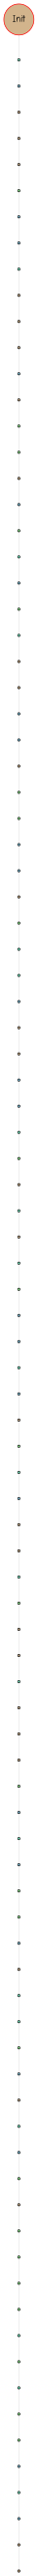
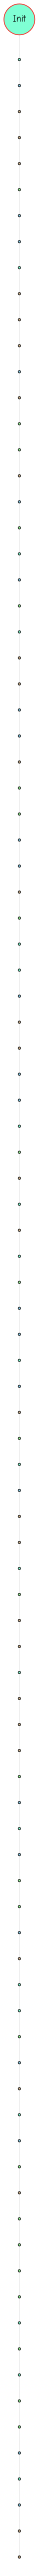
  graph {
    fontname="Comic Neue"
    node [shape=point style=filled fillcolor=tan fontname="Comic Neue"]
    edge [penwidth=0.1 fontname="Comic Neue"]
-   n1 [color=red label=Init shape=circle]
+   n1 [color=red label=Init shape=circle fillcolor=aquamarine]
    2 [fillcolor=aquamarine]
    3 [fillcolor=skyblue]
    4
    5
    6
    7 [fillcolor=palegreen]
    8 [fillcolor=skyblue]
    9 [fillcolor=skyblue]
    10 [fillcolor=aquamarine]
    11
    12
    13
    14 [fillcolor=skyblue]
    15
    16 [fillcolor=palegreen]
    17 [fillcolor=palegreen]
    18
    19 [fillcolor=skyblue]
    20 [fillcolor=palegreen]
    21 [fillcolor=aquamarine]
    22 [fillcolor=skyblue]
    23 [fillcolor=palegreen]
    24 [fillcolor=aquamarine]
    25
    26
    27 [fillcolor=skyblue]
    28 [fillcolor=skyblue]
    29
    30 [fillcolor=palegreen]
    31 [fillcolor=palegreen]
    32 [fillcolor=skyblue]
    33 [fillcolor=skyblue]
    34
    35 [fillcolor=palegreen]
    36 [fillcolor=aquamarine]
    37 [fillcolor=aquamarine]
    38 [fillcolor=skyblue]
    39
    40
    41 [fillcolor=skyblue]
    42 [fillcolor=skyblue]
    43 [fillcolor=aquamarine]
    44 [fillcolor=palegreen]
    45
    46 [fillcolor=aquamarine]
    47
    48 [fillcolor=aquamarine]
    49 [fillcolor=palegreen]
    50 [fillcolor=skyblue]
    51 [fillcolor=skyblue]
    52 [fillcolor=aquamarine]
    53 [fillcolor=skyblue]
    54
    55 [fillcolor=palegreen]
    56 [fillcolor=aquamarine]
    57 [fillcolor=skyblue]
    58
    59
    60 [fillcolor=aquamarine]
    61 [fillcolor=palegreen]
    62
    63
    64 [fillcolor=aquamarine]
    65
    66
    67
    68 [fillcolor=palegreen]
    69 [fillcolor=skyblue]
    70 [fillcolor=aquamarine]
    71 [fillcolor=skyblue]
    72 [fillcolor=palegreen]
    73 [fillcolor=palegreen]
    74 [fillcolor=skyblue]
    75
    76 [fillcolor=aquamarine]
    77 [fillcolor=aquamarine]
    78 [fillcolor=palegreen]
    79 [fillcolor=skyblue]
    80
    81 [fillcolor=aquamarine]
    82 [fillcolor=skyblue]
    83 [fillcolor=palegreen]
    84
    85 [fillcolor=palegreen]
    86 [fillcolor=palegreen]
    87 [fillcolor=palegreen]
    88 [fillcolor=palegreen]
    89 [fillcolor=aquamarine]
    90 [fillcolor=palegreen]
    91 [fillcolor=aquamarine]
    92 [fillcolor=palegreen]
    93 [fillcolor=palegreen]
    94 [fillcolor=skyblue]
    95 [fillcolor=aquamarine]
    96 [fillcolor=skyblue]
    97
    98
    n1 -- 2
    2 -- 3
    3 -- 4
    4 -- 5
    5 -- 6
    6 -- 7
    7 -- 8
    8 -- 9
    9 -- 10
    10 -- 11
    11 -- 12
    12 -- 13
    13 -- 14
    14 -- 15
    15 -- 16
    16 -- 17
    17 -- 18
    18 -- 19
    19 -- 20
    20 -- 21
    21 -- 22
    22 -- 23
    23 -- 24
    24 -- 25
    25 -- 26
    26 -- 27
    27 -- 28
    28 -- 29
    29 -- 30
    30 -- 31
    31 -- 32
    32 -- 33
    33 -- 34
    34 -- 35
    35 -- 36
    36 -- 37
    37 -- 38
    38 -- 39
    39 -- 40
    40 -- 41
    41 -- 42
    42 -- 43
    43 -- 44
    44 -- 45
    45 -- 46
    46 -- 47
    47 -- 48
    48 -- 49
    49 -- 50
    50 -- 51
    51 -- 52
    52 -- 53
    53 -- 54
    54 -- 55
    55 -- 56
    56 -- 57
    57 -- 58
    58 -- 59
    59 -- 60
    60 -- 61
    61 -- 62
    62 -- 63
    63 -- 64
    64 -- 65
    65 -- 66
    66 -- 67
    67 -- 68
    68 -- 69
    69 -- 70
    70 -- 71
    71 -- 72
    72 -- 73
    73 -- 74
    74 -- 75
    75 -- 76
    76 -- 77
    77 -- 78
    78 -- 79
    79 -- 80
    80 -- 81
    81 -- 82
    82 -- 83
    83 -- 84
    84 -- 85
    85 -- 86
    86 -- 87
    87 -- 88
    88 -- 89
    89 -- 90
    90 -- 91
    91 -- 92
    92 -- 93
    93 -- 94
    94 -- 95
    95 -- 96
    96 -- 97
    97 -- 98
  }
